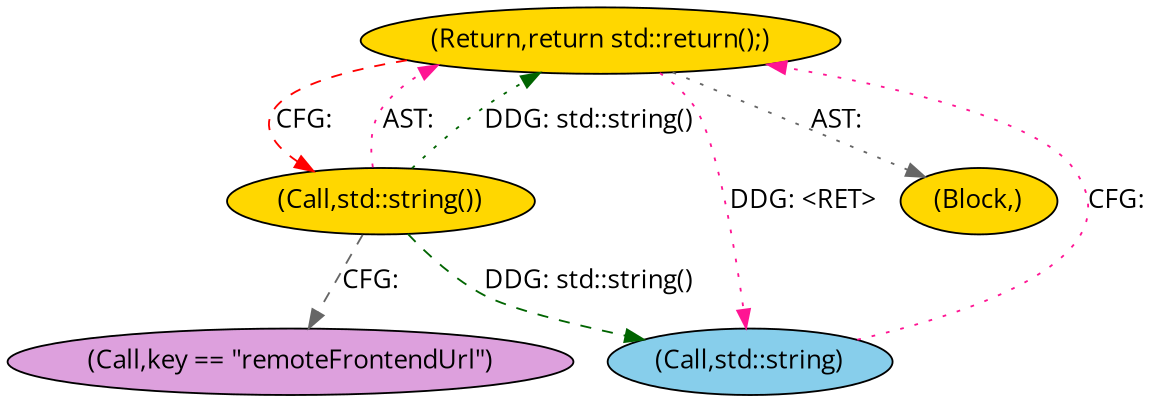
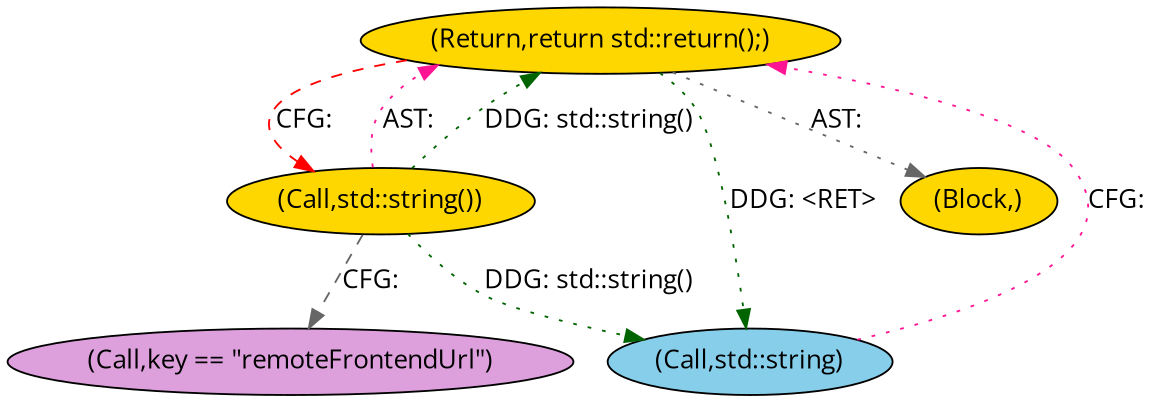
  digraph {
    fontname="Open Sans"
    node [fillcolor=gold fontname="Open Sans" style=filled]
    edge [color=deeppink fontname="Open Sans" style=dotted]
    n1 [label="(Return,return std::return();)"]
    n2 [label="(Call,std::string())"]
    n3 [fillcolor=skyblue label="(Call,std::string)"]
    n4 [label="(Block,)"]
    n5 [fillcolor=plum label="(Call,key == \"remoteFrontendUrl\")"]
    n1 -> n2 [color=red label="CFG: " style=dashed]
-   n1 -> n3 [label="DDG: <RET>"]
+   n1 -> n3 [color=darkgreen label="DDG: <RET>"]
    n1 -> n4 [color=gray40 label="AST: "]
    n2 -> n1 [label="AST: "]
    n2 -> n1 [color=darkgreen label="DDG: std::string()"]
-   n2 -> n3 [color=darkgreen label="DDG: std::string()" style=dashed]
+   n2 -> n3 [color=darkgreen label="DDG: std::string()"]
    n2 -> n5 [color=gray40 label="CFG: " style=dashed]
    n3 -> n1 [label="CFG: "]
  }
